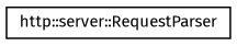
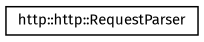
  digraph {
    rankdir=LR
    fontname="Fira Sans"
-   n1 [color=black fillcolor=white fontname="Fira Sans" fontsize=10 height=0.2 label="http::server::RequestParser" shape=record style=filled width=0.4]
+   n1 [color=black fillcolor=white fontname="Fira Sans" fontsize=10 height=0.2 label="http::http::RequestParser" shape=record style=filled width=0.4]
  }
